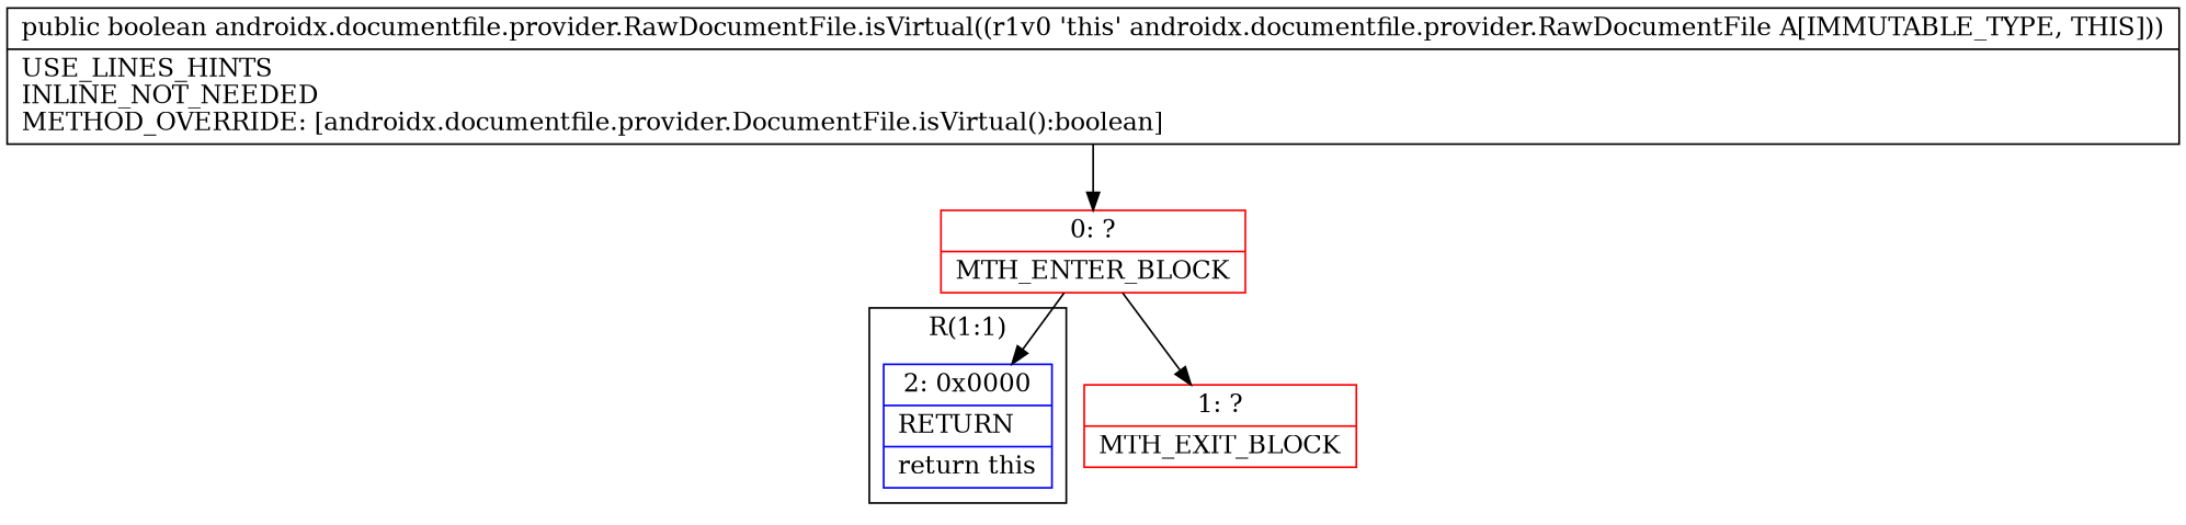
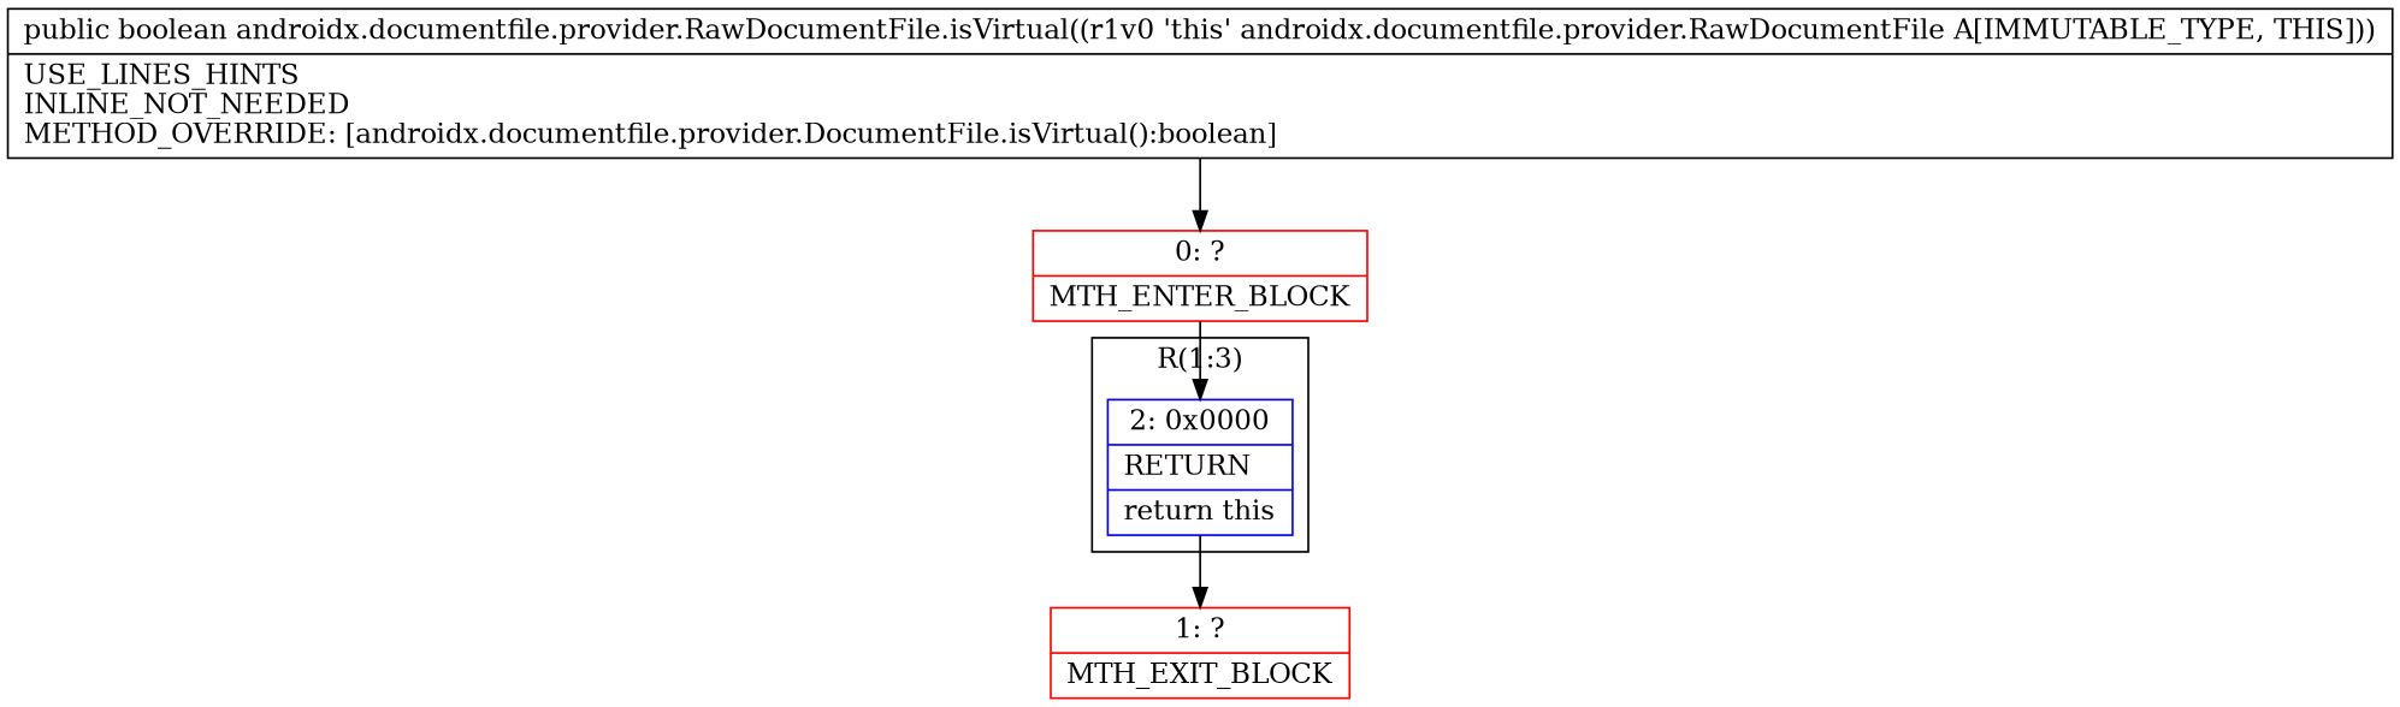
  digraph {
    node [color=red shape=record]
    n1 [color=blue label="{2\:\ 0x0000|RETURN\l|return this\l}"]
    n2 [label="{1\:\ ?|MTH_EXIT_BLOCK\l}"]
    n3 [label="{0\:\ ?|MTH_ENTER_BLOCK\l}"]
    n4 [label="{public boolean androidx.documentfile.provider.RawDocumentFile.isVirtual((r1v0 'this' androidx.documentfile.provider.RawDocumentFile A[IMMUTABLE_TYPE, THIS]))  | USE_LINES_HINTS\lINLINE_NOT_NEEDED\lMETHOD_OVERRIDE: [androidx.documentfile.provider.DocumentFile.isVirtual():boolean]\l}" color=""]
    subgraph cluster_1 {
-     label="R(1:1)"
+     label="R(1:3)"
      n1
    }
-   n3 -> n2
+   n1 -> n2
    n3 -> n1
    n4 -> n3
  }
